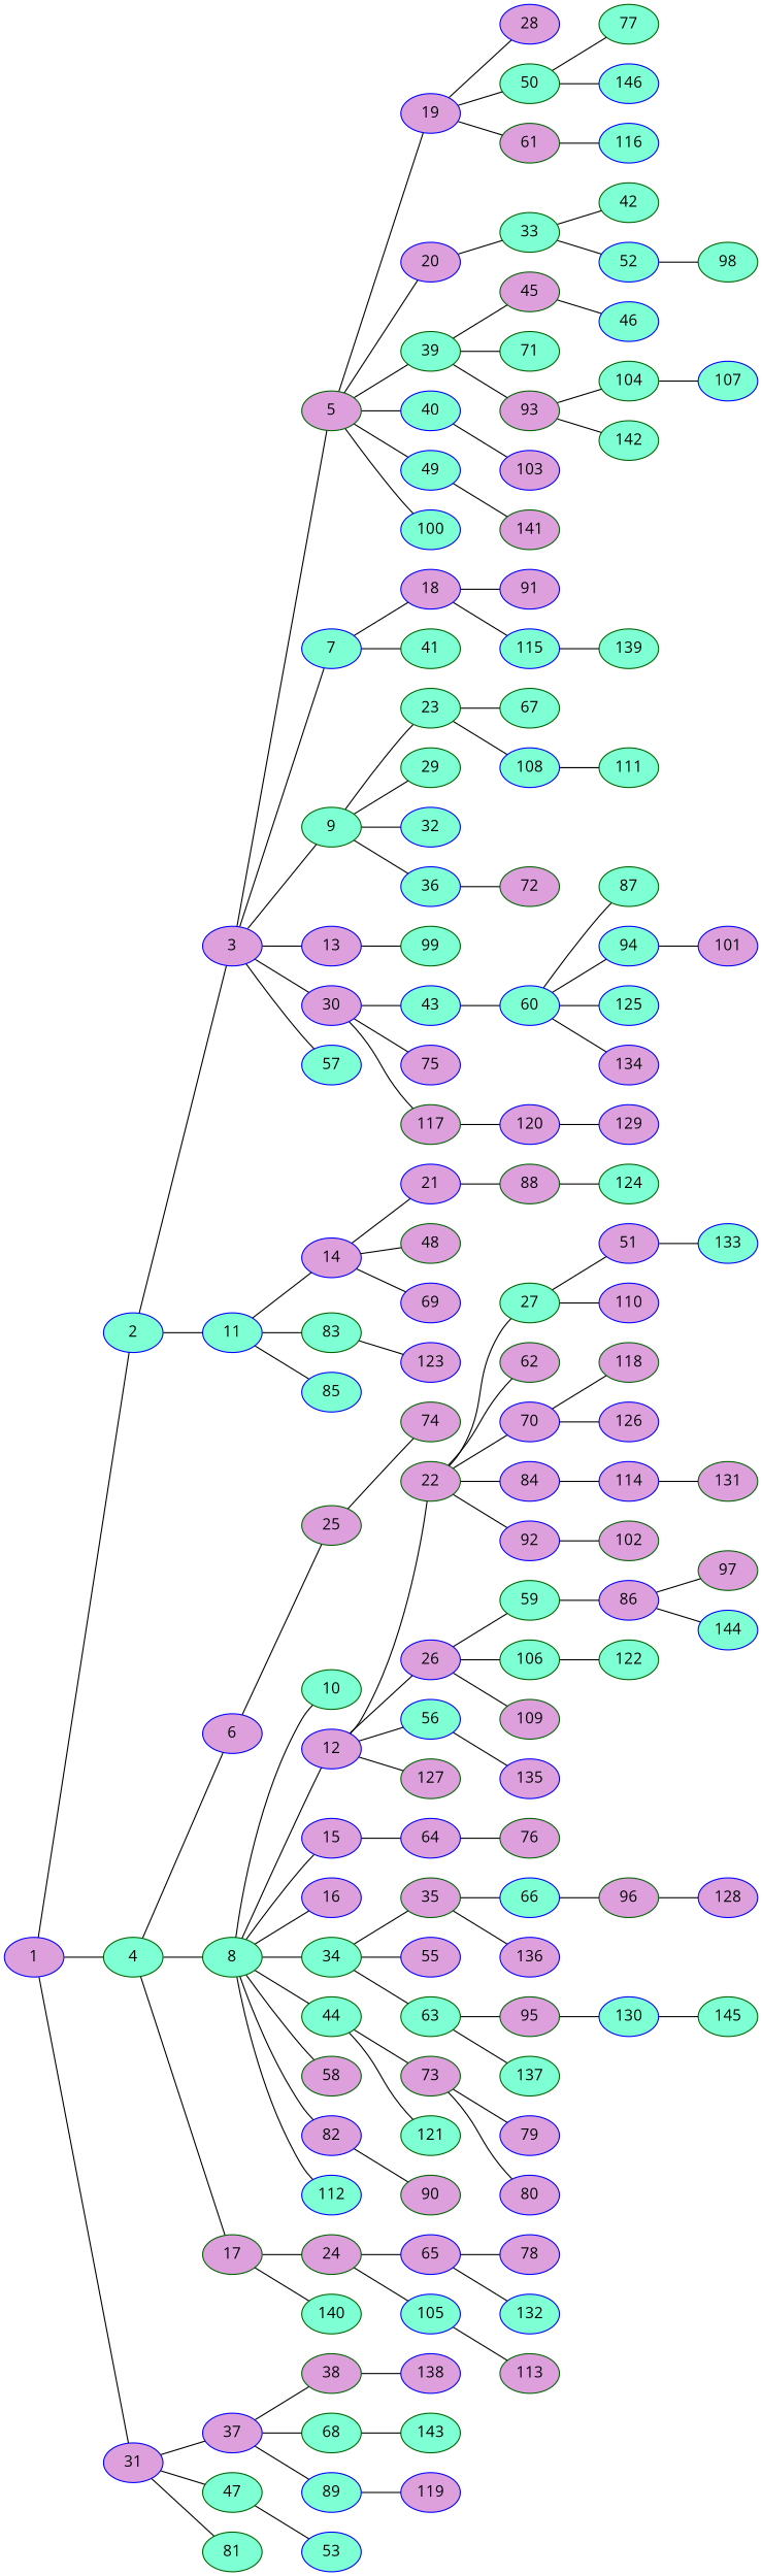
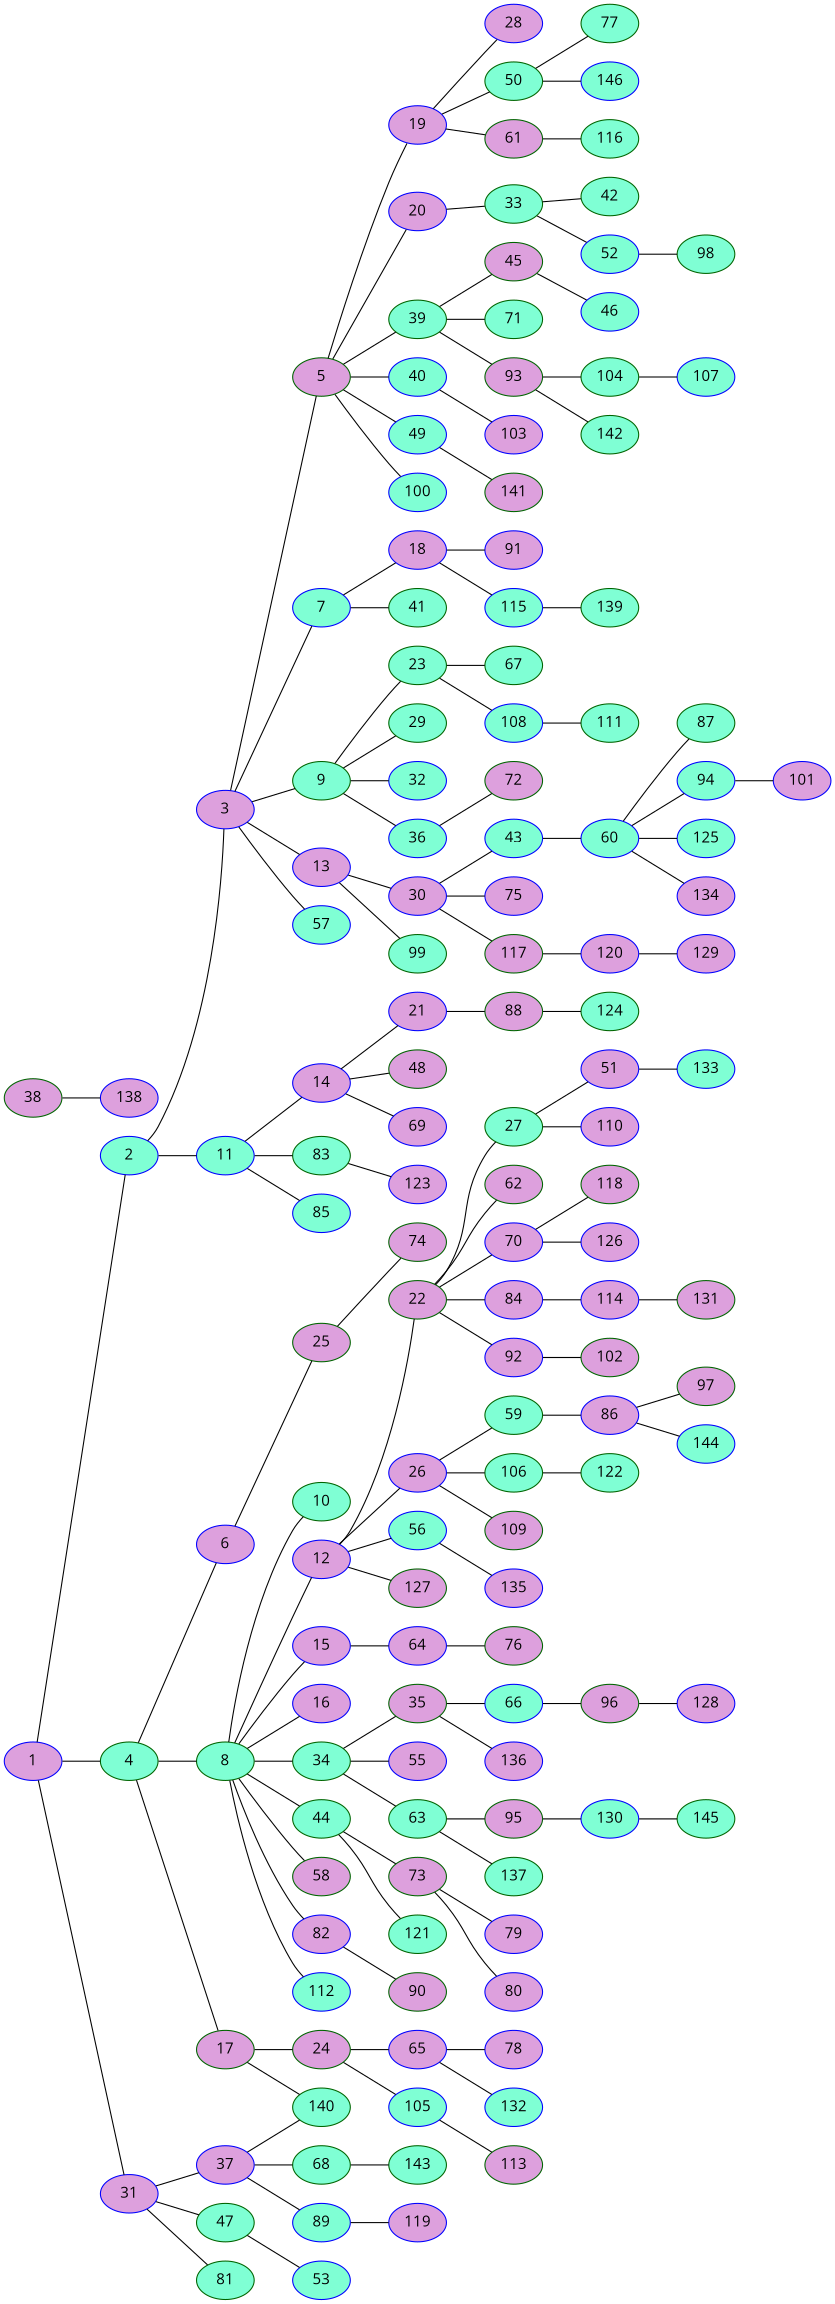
  graph {
    fontname="Open Sans"
    rankdir=LR
    node [color=blue fillcolor=plum fontname="Open Sans" style=filled]
    edge [fontname="Open Sans"]
    2 [fillcolor=aquamarine]
    1
    4 [color=darkgreen fillcolor=aquamarine]
    31
    3
    11 [fillcolor=aquamarine]
    6
    8 [color=darkgreen fillcolor=aquamarine]
    17 [color=darkgreen]
    37
    47 [color=darkgreen fillcolor=aquamarine]
    81 [color=darkgreen fillcolor=aquamarine]
    5 [color=darkgreen]
    7 [fillcolor=aquamarine]
    9 [color=darkgreen fillcolor=aquamarine]
    13
    30
    57 [fillcolor=aquamarine]
    14
    83 [color=darkgreen fillcolor=aquamarine]
    85 [fillcolor=aquamarine]
    19
    20
    39 [color=darkgreen fillcolor=aquamarine]
    40 [fillcolor=aquamarine]
    49 [fillcolor=aquamarine]
    100 [fillcolor=aquamarine]
    18
    41 [color=darkgreen fillcolor=aquamarine]
    23 [color=darkgreen fillcolor=aquamarine]
    29 [color=darkgreen fillcolor=aquamarine]
    32 [fillcolor=aquamarine]
    36 [fillcolor=aquamarine]
    99 [color=darkgreen fillcolor=aquamarine]
    43 [fillcolor=aquamarine]
    75
    117 [color=darkgreen]
    25 [color=darkgreen]
    10 [color=darkgreen fillcolor=aquamarine]
    12
    15
    16
    34 [color=darkgreen fillcolor=aquamarine]
    44 [color=darkgreen fillcolor=aquamarine]
    58 [color=darkgreen]
    82
    112 [fillcolor=aquamarine]
    24 [color=darkgreen]
    140 [color=darkgreen fillcolor=aquamarine]
    28
    50 [color=darkgreen fillcolor=aquamarine]
    61 [color=darkgreen]
    33 [color=darkgreen fillcolor=aquamarine]
    45 [color=darkgreen]
    71 [color=darkgreen fillcolor=aquamarine]
    93 [color=darkgreen]
    103
    141 [color=darkgreen]
    74 [color=darkgreen]
    91
    115 [fillcolor=aquamarine]
    22 [color=darkgreen]
    26
    56 [fillcolor=aquamarine]
    127 [color=darkgreen]
    64
    35 [color=darkgreen]
    55
    63 [color=darkgreen fillcolor=aquamarine]
    73 [color=darkgreen]
    121 [color=darkgreen fillcolor=aquamarine]
    90 [color=darkgreen]
    67 [color=darkgreen fillcolor=aquamarine]
    108 [fillcolor=aquamarine]
    72 [color=darkgreen]
    21
    48 [color=darkgreen]
    69
    123
    27 [color=darkgreen fillcolor=aquamarine]
    62 [color=darkgreen]
    70
    84
    92
    59 [color=darkgreen fillcolor=aquamarine]
    106 [color=darkgreen fillcolor=aquamarine]
    109 [color=darkgreen]
    135
    88 [color=darkgreen]
    76 [color=darkgreen]
    65
    105 [fillcolor=aquamarine]
    139 [color=darkgreen fillcolor=aquamarine]
    77 [color=darkgreen fillcolor=aquamarine]
    146 [fillcolor=aquamarine]
-   116 [fillcolor=aquamarine]
+   116 [color=darkgreen fillcolor=aquamarine]
    42 [color=darkgreen fillcolor=aquamarine]
    52 [fillcolor=aquamarine]
    124 [color=darkgreen fillcolor=aquamarine]
    51
    110
    118 [color=darkgreen]
    126
    114
    102 [color=darkgreen]
    111 [color=darkgreen fillcolor=aquamarine]
    78
    132 [fillcolor=aquamarine]
    113 [color=darkgreen]
    86
    122 [color=darkgreen fillcolor=aquamarine]
    133 [fillcolor=aquamarine]
    60 [fillcolor=aquamarine]
    120
    38 [color=darkgreen]
    68 [color=darkgreen fillcolor=aquamarine]
    89 [fillcolor=aquamarine]
    53 [fillcolor=aquamarine]
    98 [color=darkgreen fillcolor=aquamarine]
    66 [fillcolor=aquamarine]
    136
    95 [color=darkgreen]
    137 [color=darkgreen fillcolor=aquamarine]
    96 [color=darkgreen]
    138
    143 [color=darkgreen fillcolor=aquamarine]
    119
    46 [fillcolor=aquamarine]
    104 [color=darkgreen fillcolor=aquamarine]
    142 [color=darkgreen fillcolor=aquamarine]
    87 [color=darkgreen fillcolor=aquamarine]
    94 [fillcolor=aquamarine]
    125 [fillcolor=aquamarine]
    134
    79
    80
    97 [color=darkgreen]
    144 [fillcolor=aquamarine]
    101
    130 [fillcolor=aquamarine]
    128
    131 [color=darkgreen]
    107 [fillcolor=aquamarine]
    145 [color=darkgreen fillcolor=aquamarine]
    129
    2 -- 3
    2 -- 11
    1 -- 2
    1 -- 4
    1 -- 31
    4 -- 6
    4 -- 8
    4 -- 17
    31 -- 37
    31 -- 47
    31 -- 81
    3 -- 5
    3 -- 7
    3 -- 9
    3 -- 13
-   3 -- 30
+   13 -- 30
    3 -- 57
    11 -- 14
    11 -- 83
    11 -- 85
    6 -- 25
    8 -- 10
    8 -- 12
    8 -- 15
    8 -- 16
    8 -- 34
    8 -- 44
    8 -- 58
    8 -- 82
    8 -- 112
    17 -- 24
    17 -- 140
-   37 -- 38
+   37 -- 140
    37 -- 68
    37 -- 89
    47 -- 53
    5 -- 19
    5 -- 20
    5 -- 39
    5 -- 40
    5 -- 49
    5 -- 100
    7 -- 18
    7 -- 41
    9 -- 23
    9 -- 29
    9 -- 32
    9 -- 36
    13 -- 99
    30 -- 43
    30 -- 75
    30 -- 117
    14 -- 21
    14 -- 48
    14 -- 69
    83 -- 123
    19 -- 28
    19 -- 50
    19 -- 61
    20 -- 33
    39 -- 45
    39 -- 71
    39 -- 93
    40 -- 103
    49 -- 141
    18 -- 91
    18 -- 115
    23 -- 67
    23 -- 108
    36 -- 72
    43 -- 60
    117 -- 120
    25 -- 74
    12 -- 22
    12 -- 26
    12 -- 56
    12 -- 127
    15 -- 64
    34 -- 35
    34 -- 55
    34 -- 63
    44 -- 73
    44 -- 121
    82 -- 90
    24 -- 65
    24 -- 105
    50 -- 77
    50 -- 146
    61 -- 116
    33 -- 42
    33 -- 52
    45 -- 46
    93 -- 104
    93 -- 142
    115 -- 139
    22 -- 27
    22 -- 62
    22 -- 70
    22 -- 84
    22 -- 92
    26 -- 59
    26 -- 106
    26 -- 109
    56 -- 135
    64 -- 76
    35 -- 66
    35 -- 136
    63 -- 95
    63 -- 137
    73 -- 79
    73 -- 80
    108 -- 111
    21 -- 88
    27 -- 51
    27 -- 110
    70 -- 118
    70 -- 126
    84 -- 114
    92 -- 102
    59 -- 86
    106 -- 122
    88 -- 124
    65 -- 78
    65 -- 132
    105 -- 113
    52 -- 98
    51 -- 133
    114 -- 131
    86 -- 97
    86 -- 144
    60 -- 87
    60 -- 94
    60 -- 125
    60 -- 134
    120 -- 129
    38 -- 138
    68 -- 143
    89 -- 119
    66 -- 96
    95 -- 130
    96 -- 128
    104 -- 107
    94 -- 101
    130 -- 145
  }
